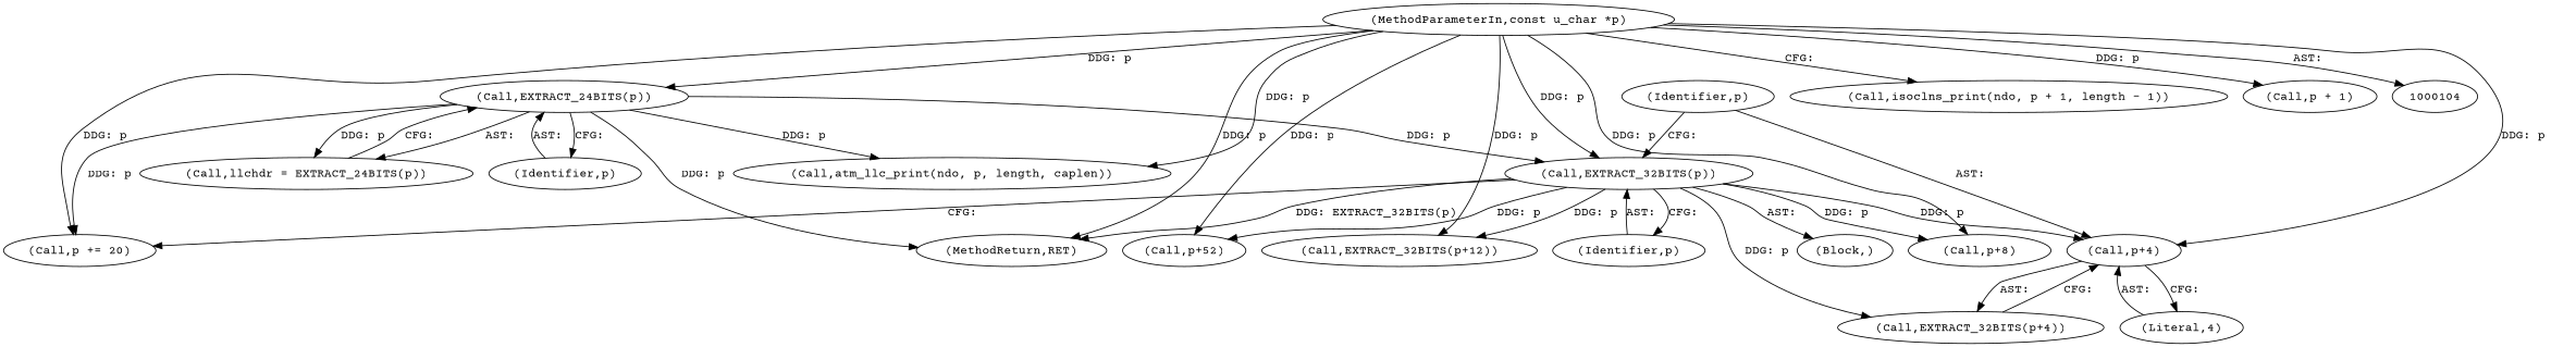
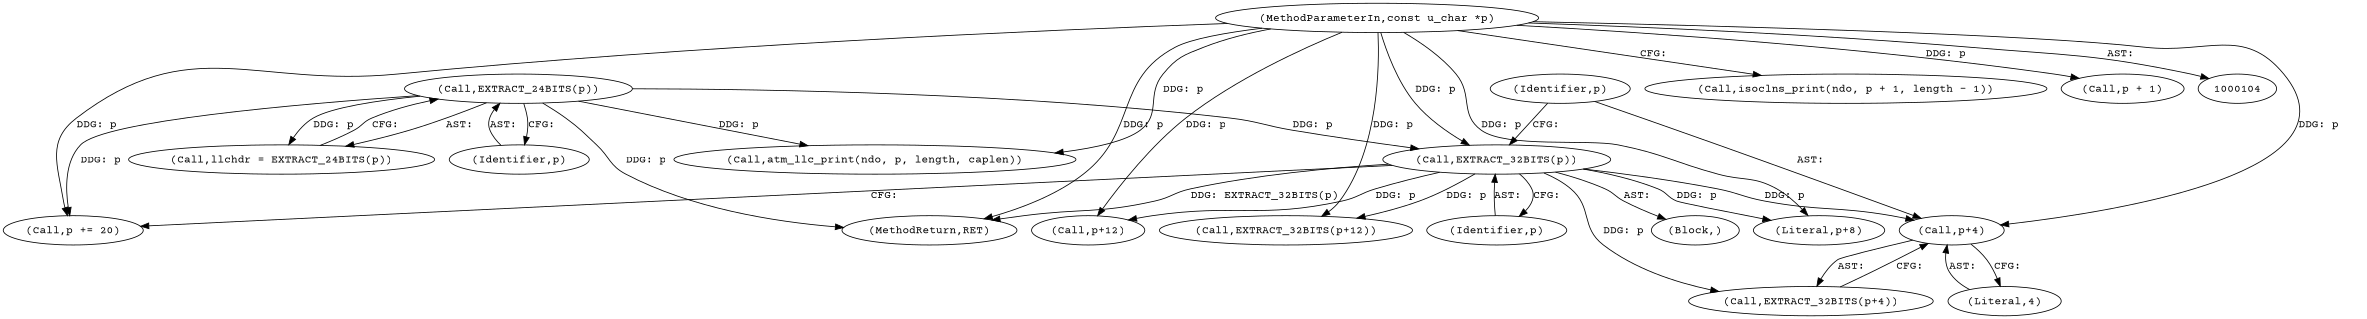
  digraph {
    fontname="Courier Prime"
    node [fontname="Courier Prime"]
    edge [fontname="Courier Prime"]
    n1 [label="(Call,p+4)"]
    n2 [label="(Call,EXTRACT_32BITS(p+4))"]
    n3 [label="(Literal,4)"]
    n4 [label="(Call,EXTRACT_32BITS(p))"]
    n5 [label="(Block,)"]
    n6 [label="(Identifier,p)"]
    n7 [label="(MethodReturn,RET)"]
-   n8 [label="(Call,p+52)"]
+   n8 [label="(Call,p+12)"]
    n9 [label="(Call,EXTRACT_32BITS(p+12))"]
-   n10 [label="(Call,p+8)"]
+   n10 [label="(Literal,p+8)"]
    n11 [label="(Call,p += 20)"]
    n12 [label="(Call,EXTRACT_24BITS(p))"]
    n13 [label="(Identifier,p)"]
    n14 [label="(Call,atm_llc_print(ndo, p, length, caplen))"]
    n15 [label="(Call,llchdr = EXTRACT_24BITS(p))"]
    n16 [label="(MethodParameterIn,const u_char *p)"]
    n17 [label="(Call,isoclns_print(ndo, p + 1, length - 1))"]
    n18 [label="(Call,p + 1)"]
    1000104
    n20 [label="(Identifier,p)"]
    n1 -> n2 [label="AST: "]
    n1 -> n3 [label="CFG: "]
    n2 -> n1 [label="CFG: "]
    n3 -> n1 [label="AST: "]
    n4 -> n1 [label="DDG: p"]
    n4 -> n2 [label="DDG: p"]
    n4 -> n5 [label="AST: "]
    n4 -> n6 [label="CFG: "]
    n4 -> n7 [label="DDG: EXTRACT_32BITS(p)"]
    n4 -> n8 [label="DDG: p"]
    n4 -> n9 [label="DDG: p"]
    n4 -> n10 [label="DDG: p"]
    n4 -> n11 [label="CFG: "]
    n6 -> n4 [label="AST: "]
    n12 -> n4 [label="DDG: p"]
    n12 -> n7 [label="DDG: p"]
    n12 -> n11 [label="DDG: p"]
    n12 -> n13 [label="CFG: "]
    n12 -> n14 [label="DDG: p"]
    n12 -> n15 [label="AST: "]
    n12 -> n15 [label="DDG: p"]
    n13 -> n12 [label="AST: "]
    n15 -> n12 [label="CFG: "]
    n16 -> n1 [label="DDG: p"]
    n16 -> n4 [label="DDG: p"]
    n16 -> n7 [label="DDG: p"]
    n16 -> n8 [label="DDG: p"]
    n16 -> n9 [label="DDG: p"]
    n16 -> n10 [label="DDG: p"]
    n16 -> n11 [label="DDG: p"]
-   n16 -> n12 [label="DDG: p"]
    n16 -> n14 [label="DDG: p"]
    n16 -> n17 [label="CFG: "]
    n16 -> n18 [label="DDG: p"]
    n16 -> 1000104 [label="AST: "]
    n20 -> n1 [label="AST: "]
    n20 -> n4 [label="CFG: "]
  }
